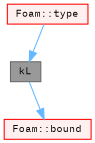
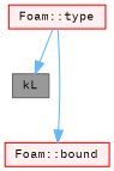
  digraph {
    fontname="IBM Plex Mono"
    rankdir=TB
    node [color=red fillcolor="#FFF0F0" fontname="IBM Plex Mono" fontsize=10 shape=box style=filled]
    edge [color=steelblue1 fontname="IBM Plex Mono" fontsize=10 labelfontname=Helvetica labelfontsize=10 style=solid]
    n1 [color=gray40 fillcolor=grey60 fontcolor=black height=0.2 label=kL width=0.4]
    n2 [height=0.2 label="Foam::bound" width=0.4]
    n3 [height=0.2 label="Foam::type" width=0.4]
-   n1 -> n2
+   n3 -> n2
    n3 -> n1
  }
